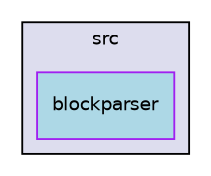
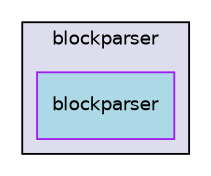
  digraph {
    compound=true
    n1 [fillcolor=lightblue fontname=Helvetica fontsize=10 label=blockparser pencolor=black shape=box style=filled color=purple]
    subgraph cluster_1 {
      bgcolor="#ddddee"
      fontname=Helvetica
      fontsize=10
-     label=src
+     label=blockparser
      pencolor=black
      n1
    }
  }
